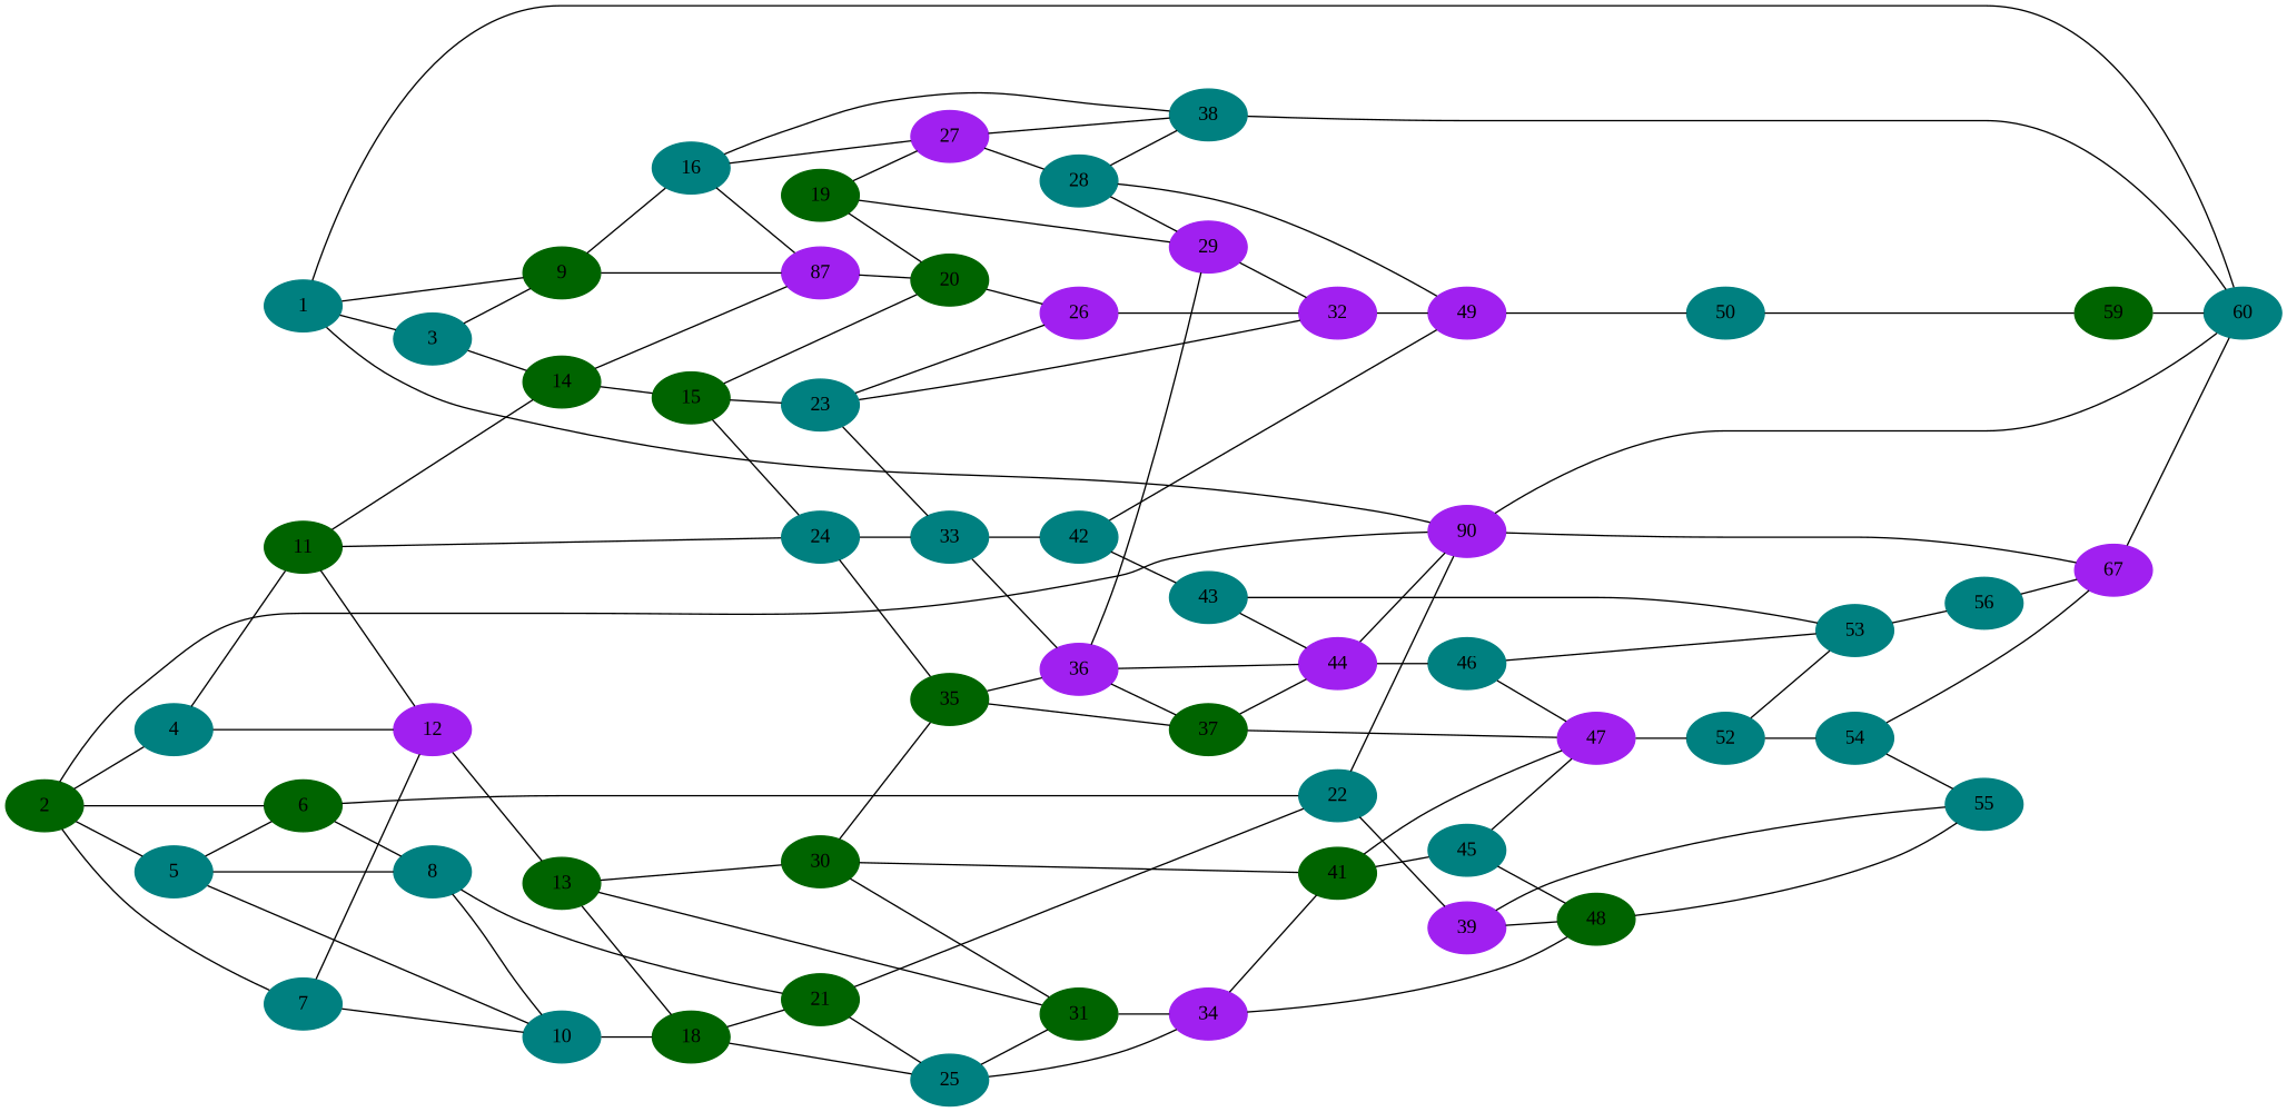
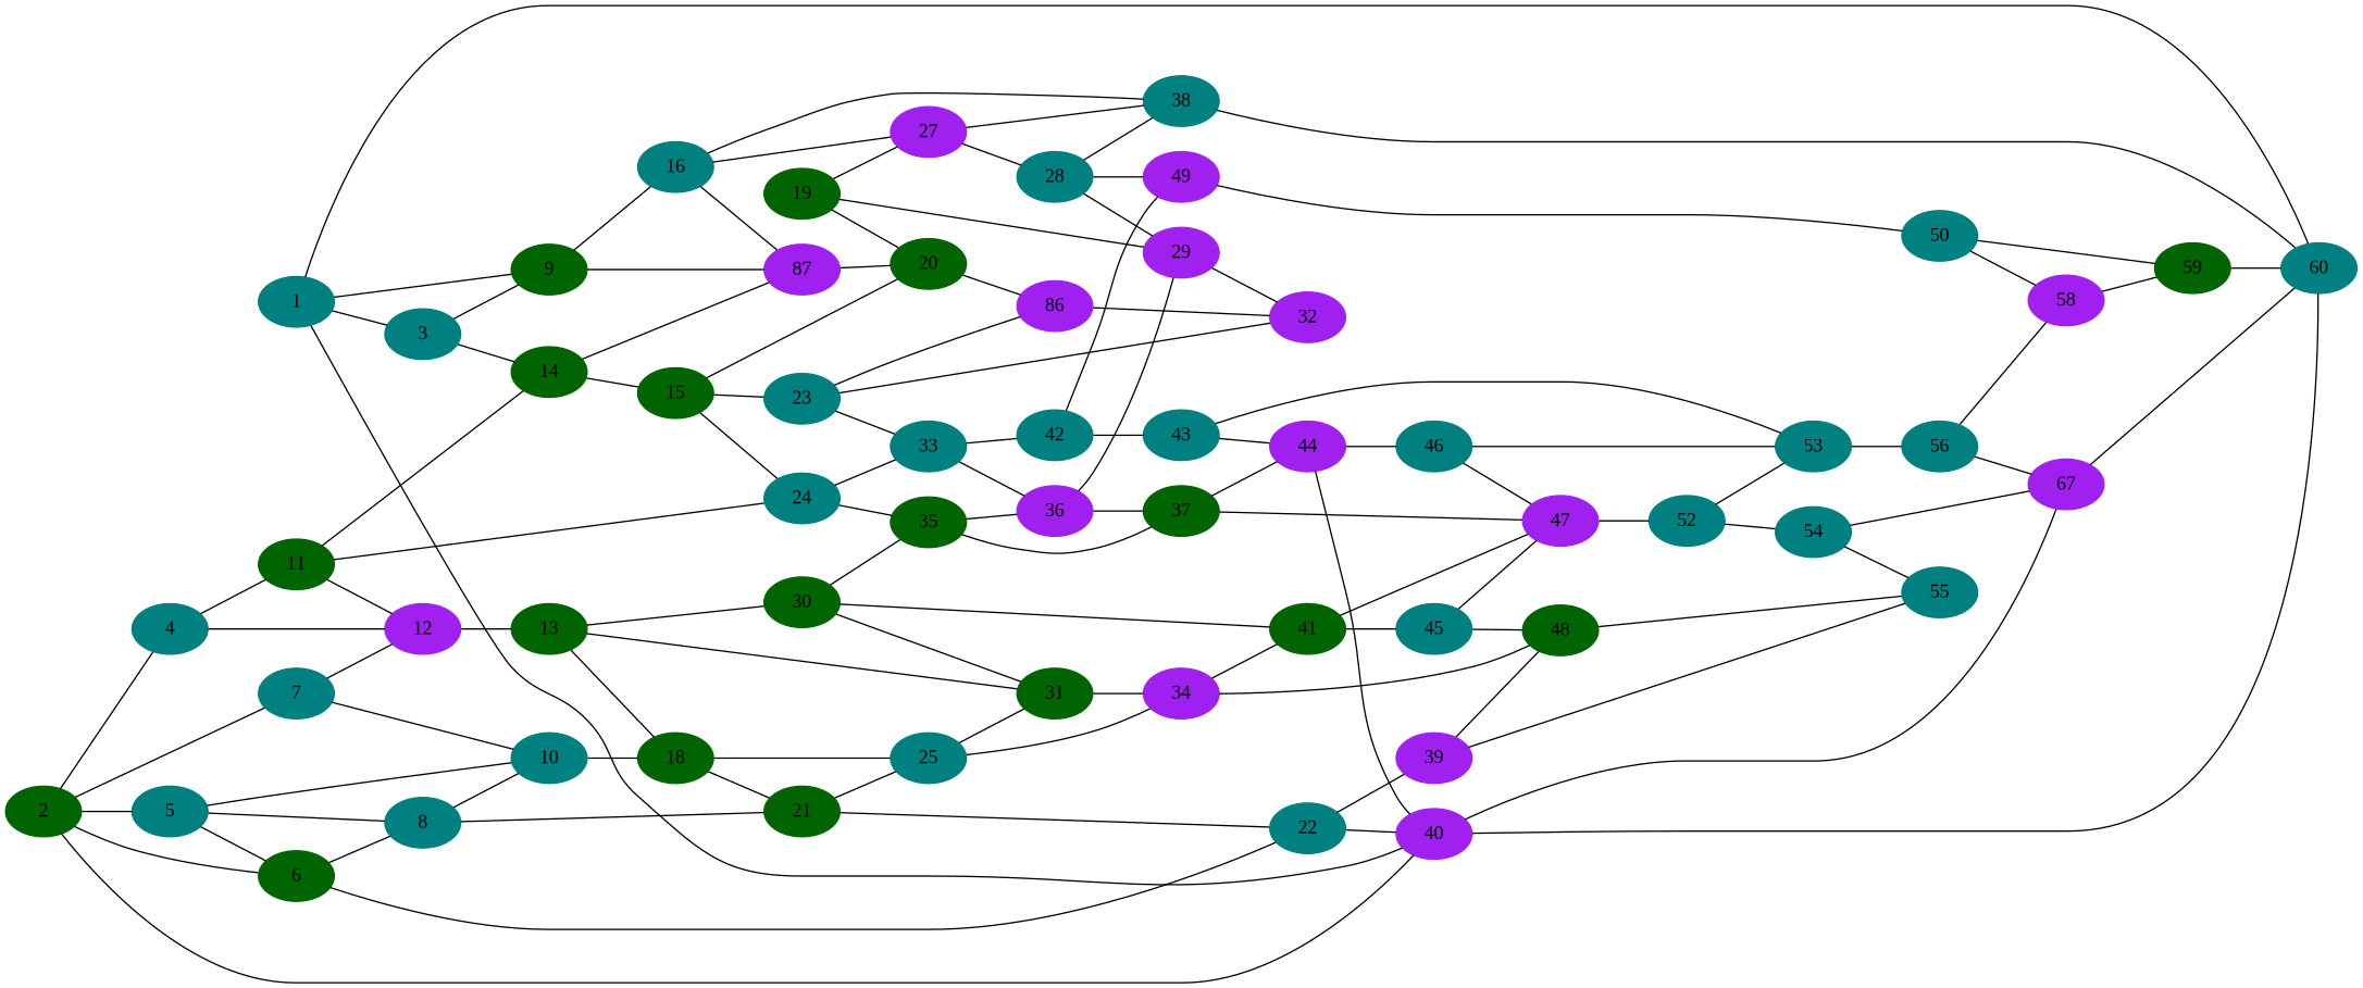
  graph {
    fontname="Liberation Serif"
    rankdir=LR
    node [color=teal fontname="Liberation Serif" style=filled]
    edge [fontname="Liberation Serif" weight=1.0]
    1
    3
    9 [color=darkgreen]
-   40 [color=purple label=90]
+   40 [color=purple]
    60
    14 [color=darkgreen]
    16
    n8 [color=purple label=87]
    n9 [color=purple label=67]
    2 [color=darkgreen]
    4
    5
    6 [color=darkgreen]
    7
    11 [color=darkgreen]
    12 [color=purple]
    8
    10
    22
    15 [color=darkgreen]
    24
    13 [color=darkgreen]
    21 [color=darkgreen]
    18 [color=darkgreen]
    39 [color=purple]
    25
    27 [color=purple]
    38
    20 [color=darkgreen]
    33
    35 [color=darkgreen]
    30 [color=darkgreen]
    31 [color=darkgreen]
    41 [color=darkgreen]
    34 [color=purple]
    23
-   26 [color=purple]
+   26 [color=purple label=86]
    32 [color=purple]
    28
    19 [color=darkgreen]
    29 [color=purple]
    48 [color=darkgreen]
    55
    49 [color=purple]
    36 [color=purple]
    42
    37 [color=darkgreen]
    50
    47 [color=purple]
    45
    44 [color=purple]
    43
    46
    52
    53
    56
    54
+   58 [color=purple]
    59 [color=darkgreen]
    1 -- 3
    1 -- 9
    1 -- 40
    1 -- 60
    3 -- 9
    3 -- 14
    9 -- 16
    9 -- n8
    40 -- 60
    40 -- n9
    14 -- n8
    14 -- 15
    16 -- n8
    16 -- 27
    16 -- 38
    n8 -- 20
    n9 -- 60
    2 -- 40
    2 -- 4
    2 -- 5
    2 -- 6
    2 -- 7
    4 -- 11
    4 -- 12
    5 -- 6
    5 -- 8
    5 -- 10
    6 -- 8
    6 -- 22
    7 -- 12
    7 -- 10
    11 -- 14
    11 -- 12
    11 -- 24
    12 -- 13
    8 -- 10
    8 -- 21
    10 -- 18
    22 -- 40
    22 -- 39
    15 -- 24
    15 -- 20
    15 -- 23
    24 -- 33
    24 -- 35
    13 -- 18
    13 -- 30
    13 -- 31
    21 -- 22
    21 -- 25
    18 -- 21
    18 -- 25
    39 -- 48
    39 -- 55
    25 -- 31
    25 -- 34
    27 -- 38
    27 -- 28
    38 -- 60
    20 -- 26
    33 -- 36
    33 -- 42
    35 -- 36
    35 -- 37
    30 -- 35
    30 -- 31
    30 -- 41
    31 -- 34
    41 -- 47
    41 -- 45
    34 -- 41
    34 -- 48
    23 -- 33
    23 -- 26
    23 -- 32
    26 -- 32
-   32 -- 49
    28 -- 38
    28 -- 29
    28 -- 49
    19 -- 27
    19 -- 20
    19 -- 29
    29 -- 32
    48 -- 55
    49 -- 50
    36 -- 29
    36 -- 37
-   36 -- 44
    42 -- 49
    42 -- 43
    37 -- 47
    37 -- 44
+   50 -- 58
    50 -- 59
    47 -- 52 [weight=2.0]
    45 -- 48
    45 -- 47
    44 -- 40
    44 -- 46
    43 -- 44
    43 -- 53
    46 -- 47
    46 -- 53
    52 -- 53
    52 -- 54
    53 -- 56
    56 -- n9
+   56 -- 58
    54 -- n9
    54 -- 55 [weight=2.0]
+   58 -- 59
    59 -- 60 [weight=2.0]
  }
